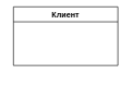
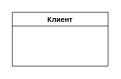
  <mxCell id="0" />
  <mxCell id="1" parent="0" />
- <mxCell id="2" value="Клиент" style="swimlane;whiteSpace=wrap;html=1;" vertex="1" parent="1"><mxGeometry x="20" y="10" width="160" height="90" as="geometry" /></mxCell>
+ <mxCell id="2" value="Клиент" style="swimlane;whiteSpace=wrap;html=1;" vertex="1" parent="1"><mxGeometry x="20" y="20" width="160" height="90" as="geometry" /></mxCell>
